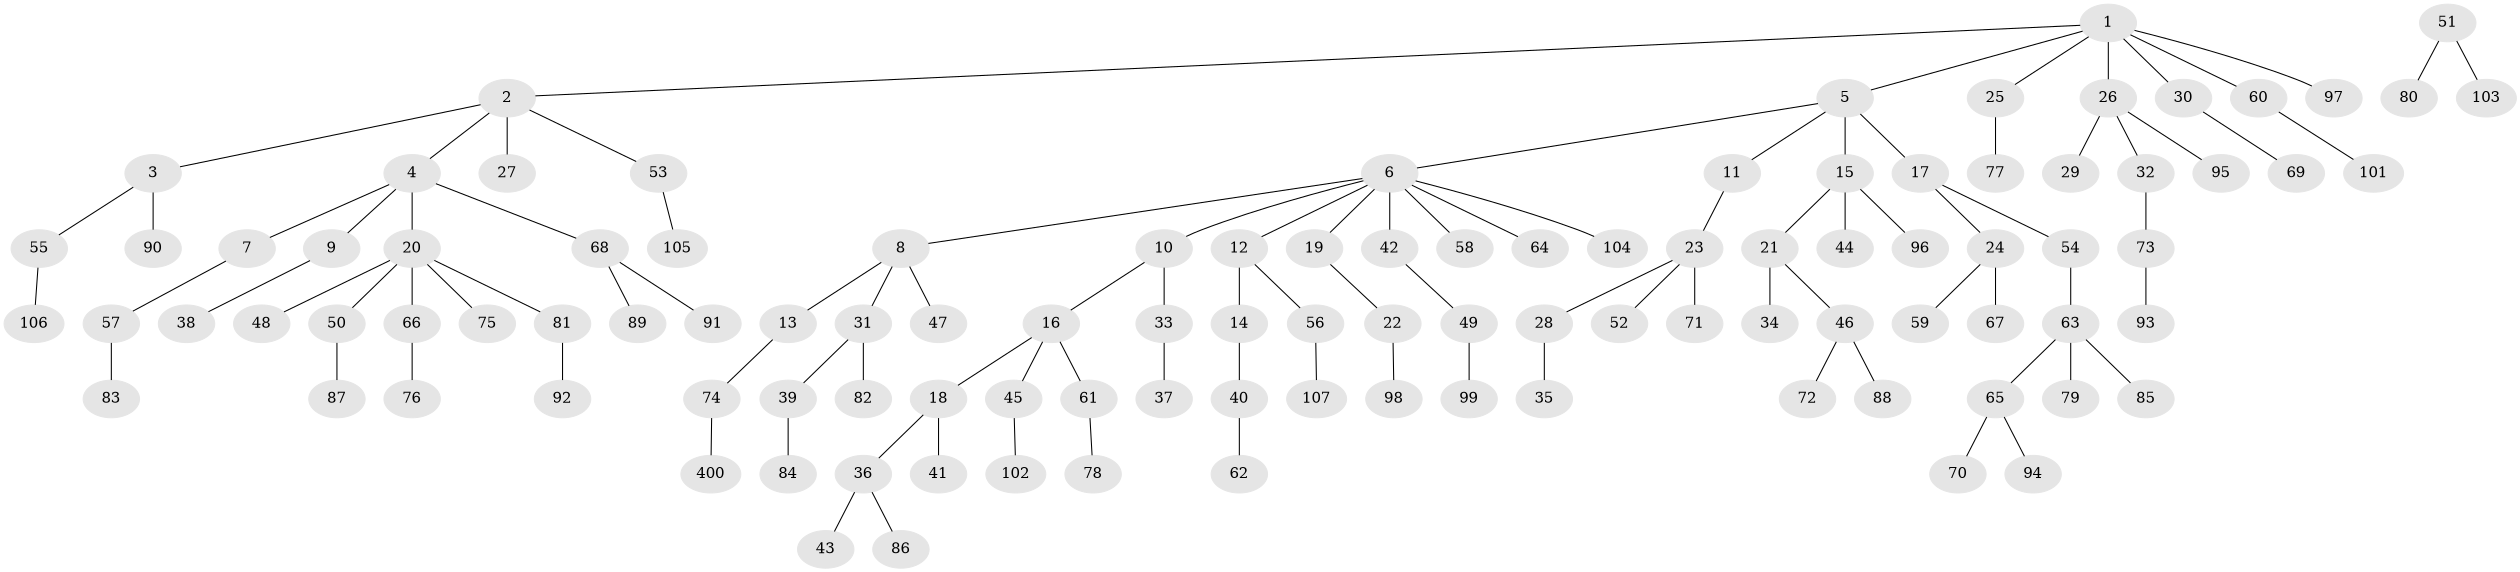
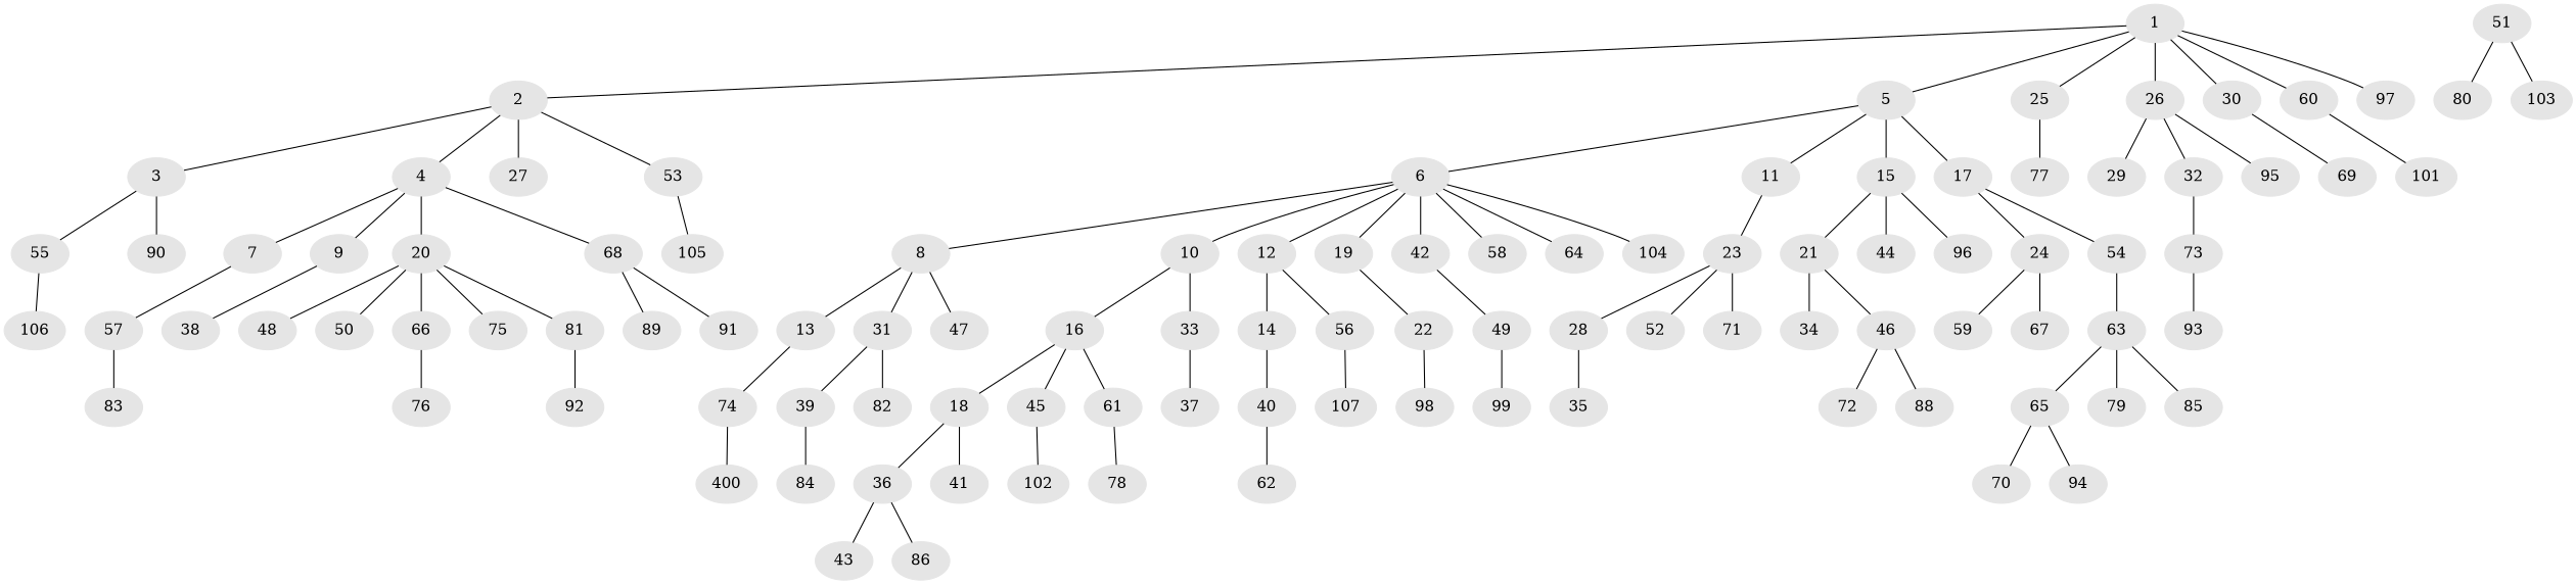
  graph {
    node [color=gray90 style=filled]
    1
    2
    5
    25
    26
    30
    60
    97
    3
    4
    27
    53
    6
    11
    15
    17
    77
    29
    32
    95
    69
    101
    55
    90
    7
    9
    20
    68
    105
    51
    80
    103
    106
    57
    38
    48
    50
    66
    75
    81
    89
    91
    8
    10
    12
    19
    42
    58
    64
    104
    23
    21
    44
    96
    24
    54
    13
    31
    47
    16
    33
    14
    56
    22
    49
    83
    74
    39
    82
    18
    45
    61
    37
    28
    52
    71
    40
    107
    n79 [label=400]
    62
    34
    46
    36
    41
    102
    78
    59
    67
    63
    43
    86
    98
-   87
    76
    92
    72
    88
    35
    73
    84
    93
    99
    65
    79
    85
    70
    94
    1 -- 2
    1 -- 5
    1 -- 25
    1 -- 26
    1 -- 30
    1 -- 60
    1 -- 97
    2 -- 3
    2 -- 4
    2 -- 27
    2 -- 53
    5 -- 6
    5 -- 11
    5 -- 15
    5 -- 17
    25 -- 77
    26 -- 29
    26 -- 32
    26 -- 95
    30 -- 69
    60 -- 101
    3 -- 55
    3 -- 90
    4 -- 7
    4 -- 9
    4 -- 20
    4 -- 68
    53 -- 105
    6 -- 8
    6 -- 10
    6 -- 12
    6 -- 19
    6 -- 42
    6 -- 58
    6 -- 64
    6 -- 104
    11 -- 23
    15 -- 21
    15 -- 44
    15 -- 96
    17 -- 24
    17 -- 54
    32 -- 73
    55 -- 106
    7 -- 57
    9 -- 38
    20 -- 48
    20 -- 50
    20 -- 66
    20 -- 75
    20 -- 81
    68 -- 89
    68 -- 91
    51 -- 80
    51 -- 103
    57 -- 83
-   50 -- 87
    66 -- 76
    81 -- 92
    8 -- 13
    8 -- 31
    8 -- 47
    10 -- 16
    10 -- 33
    12 -- 14
    12 -- 56
    19 -- 22
    42 -- 49
    23 -- 28
    23 -- 52
    23 -- 71
    21 -- 34
    21 -- 46
    24 -- 59
    24 -- 67
    54 -- 63
    13 -- 74
    31 -- 39
    31 -- 82
    16 -- 18
    16 -- 45
    16 -- 61
    33 -- 37
    14 -- 40
    56 -- 107
    22 -- 98
    49 -- 99
    74 -- n79
    39 -- 84
    18 -- 36
    18 -- 41
    45 -- 102
    61 -- 78
    28 -- 35
    40 -- 62
    46 -- 72
    46 -- 88
    36 -- 43
    36 -- 86
    63 -- 65
    63 -- 79
    63 -- 85
    73 -- 93
    65 -- 70
    65 -- 94
  }
